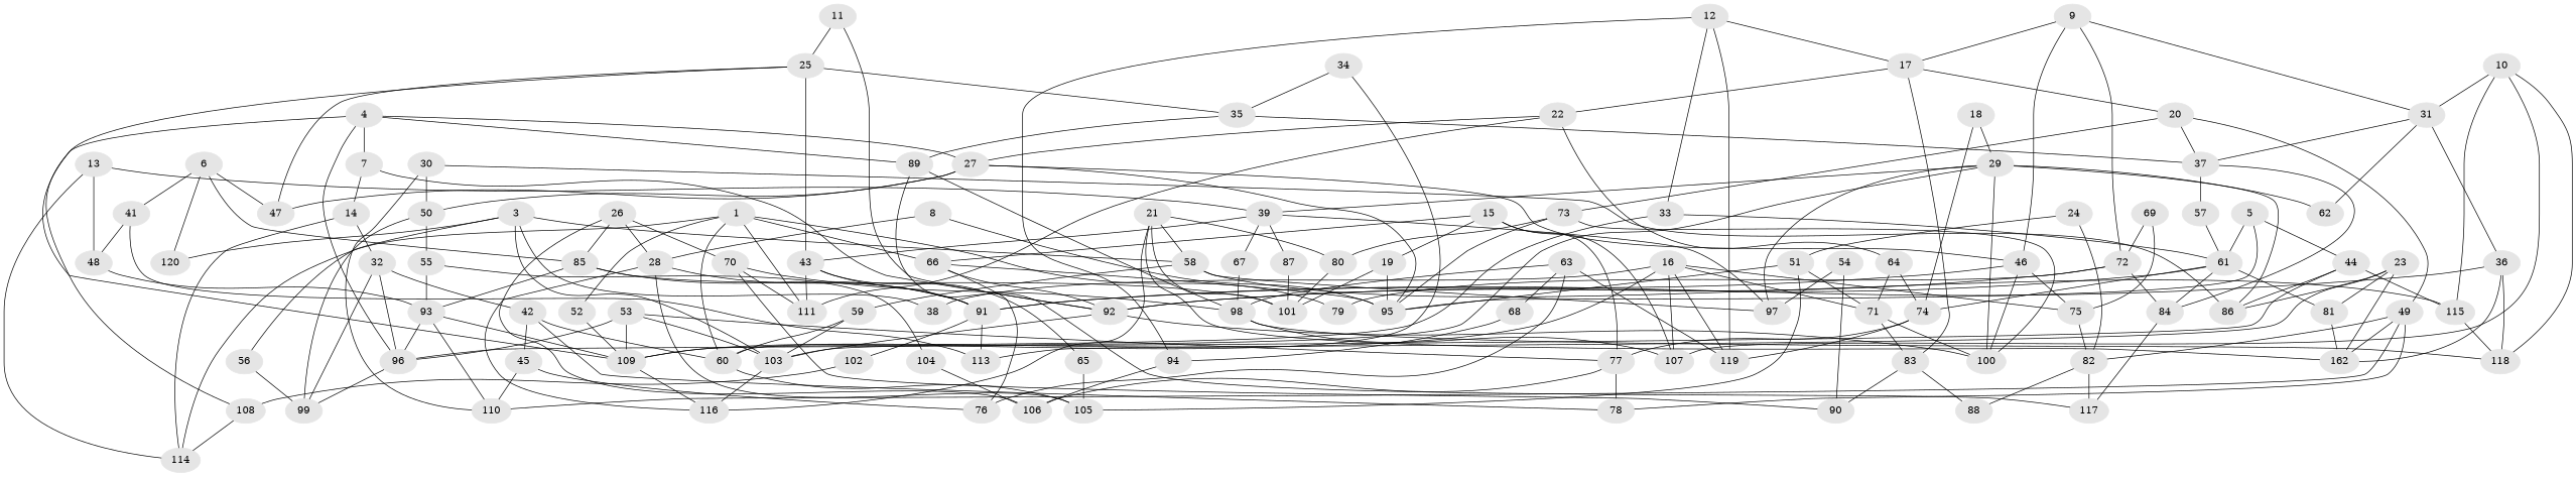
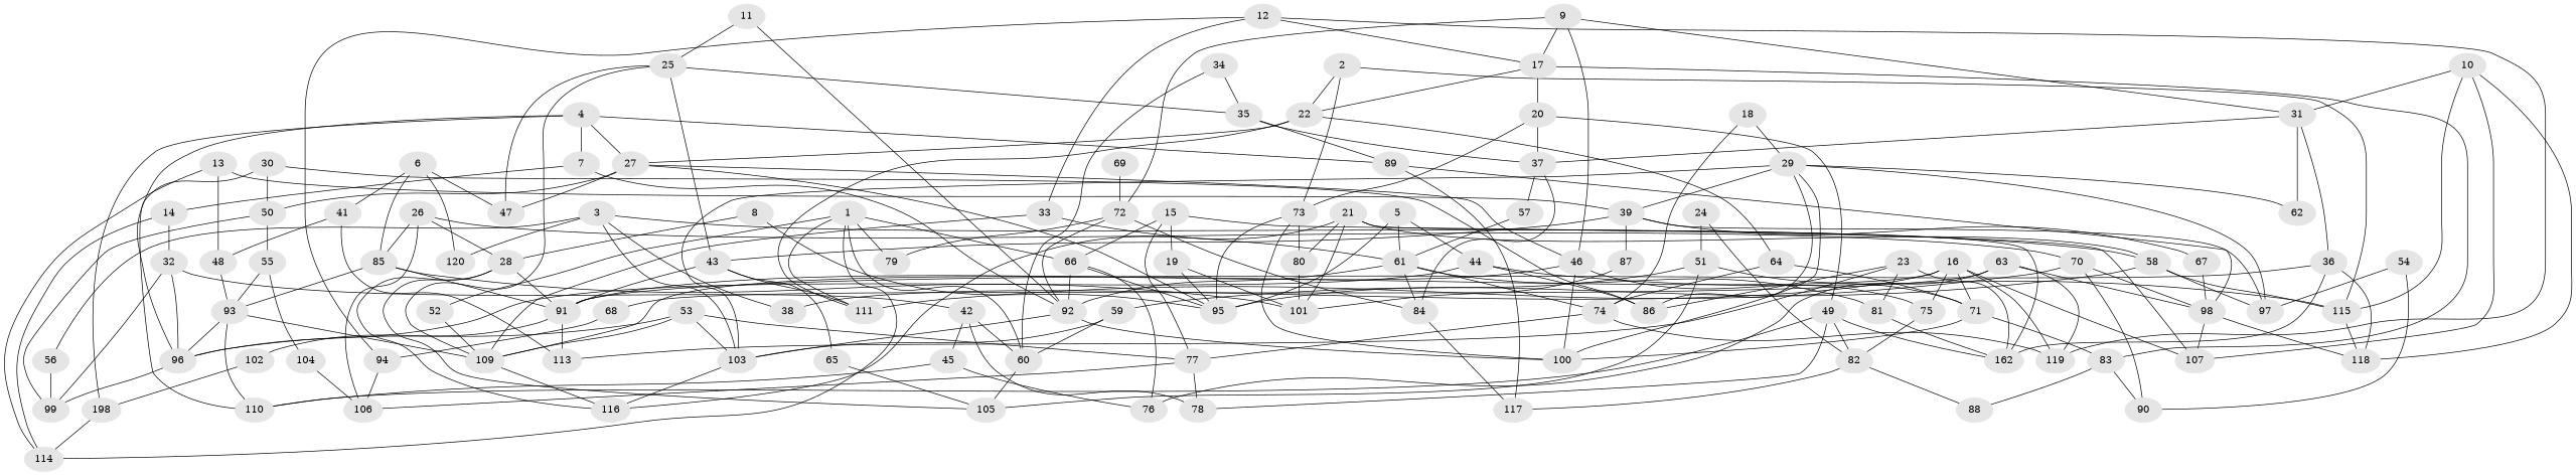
  graph {
    node [color=gray90 style=filled]
    1
    52
    60
    66
    79
    111
    114
    109
    105
    95
    92
    76
+   2
    22
    73
    115
    27
    64
    80
    100
    118
    3
    38
    56
    58
    103
    120
    99
    97
    59
    116
    4
    7
    89
    96
-   108
+   108 [label=198]
    14
    47
    46
    50
    98
    117
    5
    44
    61
    9
    17
    31
    72
    86
    74
    81
    84
    6
    41
    85
    48
    113
    101
    91
    93
    32
    8
    28
    20
    83
    37
    62
    36
    75
    10
    107
    11
    25
    35
    43
    12
    33
    94
    119
    106
    13
    39
    67
    87
    42
    15
    19
    77
    78
    16
    71
    82
    49
    90
    88
    18
    29
    57
    n100 [label=162]
    110
    21
    23
    24
    51
    65
    26
    70
    55
    102
    30
    45
    34
    54
    104
    53
    63
    68
    69
    1 -- 52
    1 -- 60
    1 -- 66
    1 -- 79
    1 -- 111
    1 -- 114
    52 -- 109
    60 -- 105
    66 -- 95
    66 -- 92
    66 -- 76
    109 -- 116
    92 -- 100
    92 -- 103
+   2 -- 22
+   2 -- 73
+   2 -- 115
    22 -- 111
    22 -- 27
    22 -- 64
    73 -- 95
    73 -- 80
    73 -- 100
    115 -- 118
    27 -- 95
    27 -- 47
    27 -- 46
    27 -- 50
    64 -- 74
    64 -- 71
    80 -- 101
    3 -- 38
    3 -- 56
    3 -- 58
    3 -- 103
    3 -- 120
    56 -- 99
    58 -- 115
    58 -- 97
    58 -- 59
    103 -- 116
    59 -- 60
    59 -- 103
    4 -- 27
    4 -- 7
    4 -- 89
    4 -- 96
    4 -- 108
    7 -- 92
    7 -- 14
    89 -- 98
    89 -- 117
    96 -- 99
    108 -- 114
    14 -- 114
    14 -- 32
    46 -- 100
    46 -- 91
    46 -- 75
    50 -- 99
    50 -- 55
    98 -- 118
    98 -- 107
    5 -- 95
    5 -- 44
    5 -- 61
    44 -- 115
    44 -- 96
    44 -- 86
    61 -- 92
    61 -- 74
    61 -- 81
    61 -- 84
    9 -- 46
    9 -- 17
    9 -- 31
    9 -- 72
    17 -- 22
    17 -- 20
    17 -- 83
    31 -- 37
    31 -- 62
    31 -- 36
    72 -- 79
    72 -- 92
    72 -- 84
    74 -- 119
    74 -- 77
    81 -- n100
    84 -- 117
    6 -- 120
    6 -- 47
    6 -- 41
    6 -- 85
    41 -- 48
    41 -- 113
    85 -- 101
    85 -- 91
    85 -- 93
    48 -- 93
    91 -- 113
    91 -- 102
    93 -- 109
    93 -- 96
    93 -- 110
    32 -- 99
    32 -- 96
    32 -- 42
    8 -- 95
    8 -- 28
    28 -- 105
    28 -- 116
    28 -- 91
    20 -- 73
    20 -- 37
    20 -- 49
    83 -- 90
    83 -- 88
    37 -- 84
    37 -- 57
    36 -- 118
    36 -- 91
    36 -- n100
    75 -- 82
    10 -- 115
    10 -- 118
    10 -- 31
    10 -- 107
    11 -- 92
    11 -- 25
    25 -- 109
    25 -- 47
    25 -- 35
    25 -- 43
    35 -- 89
    35 -- 37
    43 -- 111
    43 -- 91
    43 -- 65
    12 -- 17
    12 -- 33
    12 -- 94
    12 -- 119
    33 -- 109
    33 -- 61
    94 -- 106
    13 -- 114
    13 -- 48
    13 -- 39
    39 -- 97
    39 -- 43
    39 -- 67
    39 -- 87
    67 -- 98
    87 -- 101
    42 -- 60
    42 -- 78
    42 -- 45
    15 -- 66
    15 -- 107
    15 -- 19
    15 -- 77
    19 -- 95
    19 -- 101
    77 -- 106
    77 -- 78
    16 -- 109
    16 -- 38
    16 -- 75
    16 -- 107
    16 -- 119
    16 -- 71
    71 -- 100
    71 -- 83
    82 -- 117
    82 -- 88
    49 -- 78
    49 -- 82
    49 -- n100
    49 -- 110
    18 -- 74
    18 -- 29
    29 -- 100
    29 -- 103
    29 -- 97
    29 -- 86
    29 -- 62
    29 -- 39
    57 -- 61
    21 -- 80
    21 -- 58
    21 -- 116
    21 -- 101
    21 -- n100
    23 -- 86
    23 -- 81
    23 -- 113
    23 -- n100
    24 -- 82
    24 -- 51
    51 -- 105
    51 -- 95
    51 -- 71
    65 -- 105
    26 -- 85
    26 -- 28
    26 -- 106
    26 -- 70
    70 -- 111
    70 -- 98
    70 -- 90
    55 -- 93
    55 -- 104
    102 -- 108
    30 -- 50
    30 -- 86
    30 -- 110
    45 -- 76
    45 -- 110
    34 -- 60
    34 -- 35
    54 -- 97
    54 -- 90
    104 -- 106
    53 -- 109
    53 -- 103
    53 -- 96
    53 -- 77
    63 -- 76
    63 -- 98
    63 -- 119
    63 -- 68
    68 -- 94
    69 -- 72
-   69 -- 75
  }
